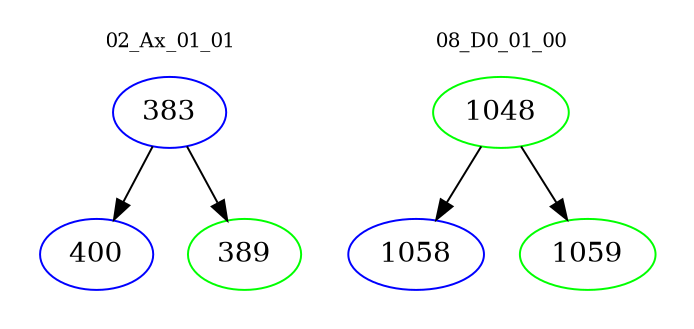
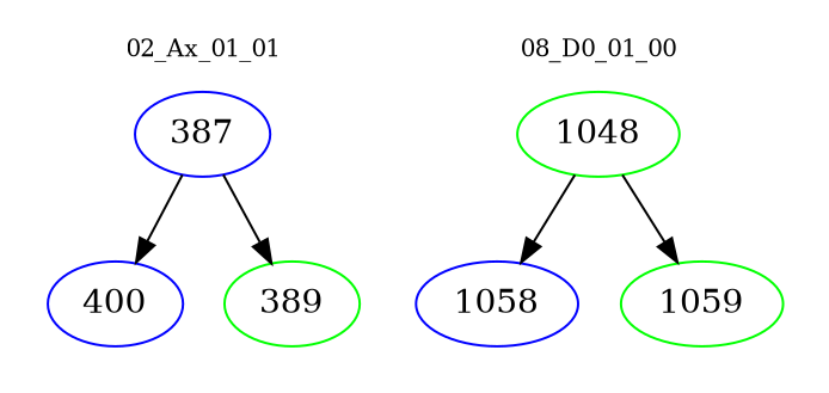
  digraph {
    fontname="DejaVu Serif"
    node [color=blue fontname="DejaVu Serif"]
    edge [color=black fontname="DejaVu Serif"]
-   n1 [label=383]
+   n1 [label=387]
    n2 [label=400]
    n3 [color=green label=389]
    n4 [color=green label=1048]
    n5 [label=1058]
    n6 [color=green label=1059]
    subgraph cluster_1 {
      color=white
      fontsize=10
      label="02_Ax_01_01"
      n1
      n2
      n3
    }
    subgraph cluster_2 {
      color=white
      fontsize=10
      label="08_D0_01_00"
      n4
      n5
      n6
    }
    n1 -> n2
    n1 -> n3
    n4 -> n5
    n4 -> n6
  }
